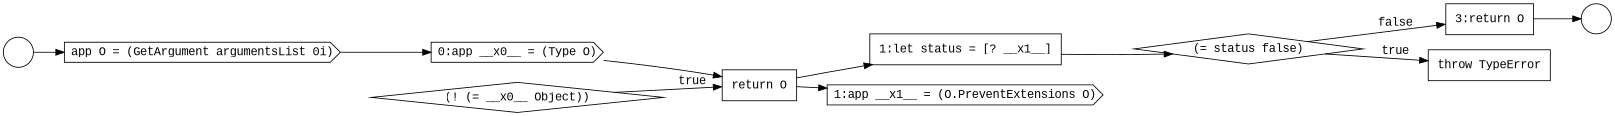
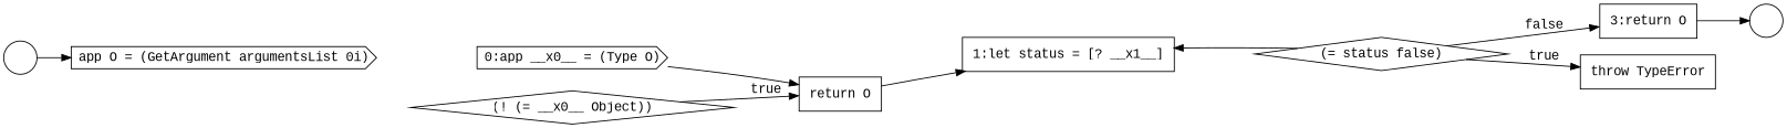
  digraph {
    fontname="Liberation Mono"
    rankdir=LR
    node [color=black fillcolor=white fontname="Liberation Mono" shape=none style=filled]
    edge [color=black fontname="Liberation Mono"]
    n1 [label=<<font color="black">     <table border="0" cellborder="1" cellspacing="0" cellpadding="10">       <tr><td align="left">1:let status = [? __x1__]</td></tr>     </table>   </font>> margin=0]
    n2 [label=<<font color="black">(= status false)</font>> shape=diamond]
    n3 [label=<<font color="black">     <table border="0" cellborder="1" cellspacing="0" cellpadding="10">       <tr><td align="left">3:return O</td></tr>     </table>   </font>> margin=0]
    n4 [label=<<font color="black">     <table border="0" cellborder="1" cellspacing="0" cellpadding="10">       <tr><td align="left">throw TypeError</td></tr>     </table>   </font>> margin=0]
    n5 [label=<<font color="black">app O = (GetArgument argumentsList 0i)</font>> shape=cds]
    n6 [label=<<font color="black">0:app __x0__ = (Type O)</font>> shape=cds]
    n7 [label=<<font color="black">     <table border="0" cellborder="1" cellspacing="0" cellpadding="10">       <tr><td align="left">return O</td></tr>     </table>   </font>> margin=0]
-   n8 [label=<<font color="black">1:app __x1__ = (O.PreventExtensions O)</font>> shape=cds]
    n9 [label=" " shape=circle]
    n10 [label=<<font color="black">(! (= __x0__ Object))</font>> shape=diamond]
    n11 [label=" " shape=circle]
-   n1 -> n2
+   n2 -> n1
    n2 -> n3 [label=<<font color="black">false</font>>]
    n2 -> n4 [label=<<font color="black">true</font>>]
    n3 -> n9
-   n5 -> n6
    n6 -> n7
    n7 -> n1
-   n7 -> n8
    n10 -> n7 [label=<<font color="black">true</font>>]
    n11 -> n5
  }
